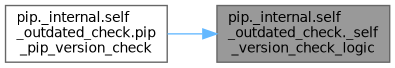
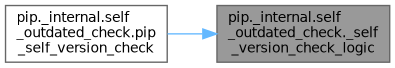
  digraph {
    rankdir=RL
    node [fontname=Helvetica fontsize=10 shape=box style=filled]
    n1 [color=gray40 fillcolor=grey60 fontcolor=black height=0.2 label="pip._internal.self\l_outdated_check._self\l_version_check_logic" width=0.4]
-   n2 [color=grey40 fillcolor=white height=0.2 label="pip._internal.self\l_outdated_check.pip\l_pip_version_check" width=0.4]
+   n2 [color=grey40 fillcolor=white height=0.2 label="pip._internal.self\l_outdated_check.pip\l_self_version_check" width=0.4]
    n1 -> n2 [color=steelblue1 dir=back fontname=Helvetica fontsize=10 labelfontname=Helvetica labelfontsize=10 style=solid]
  }
